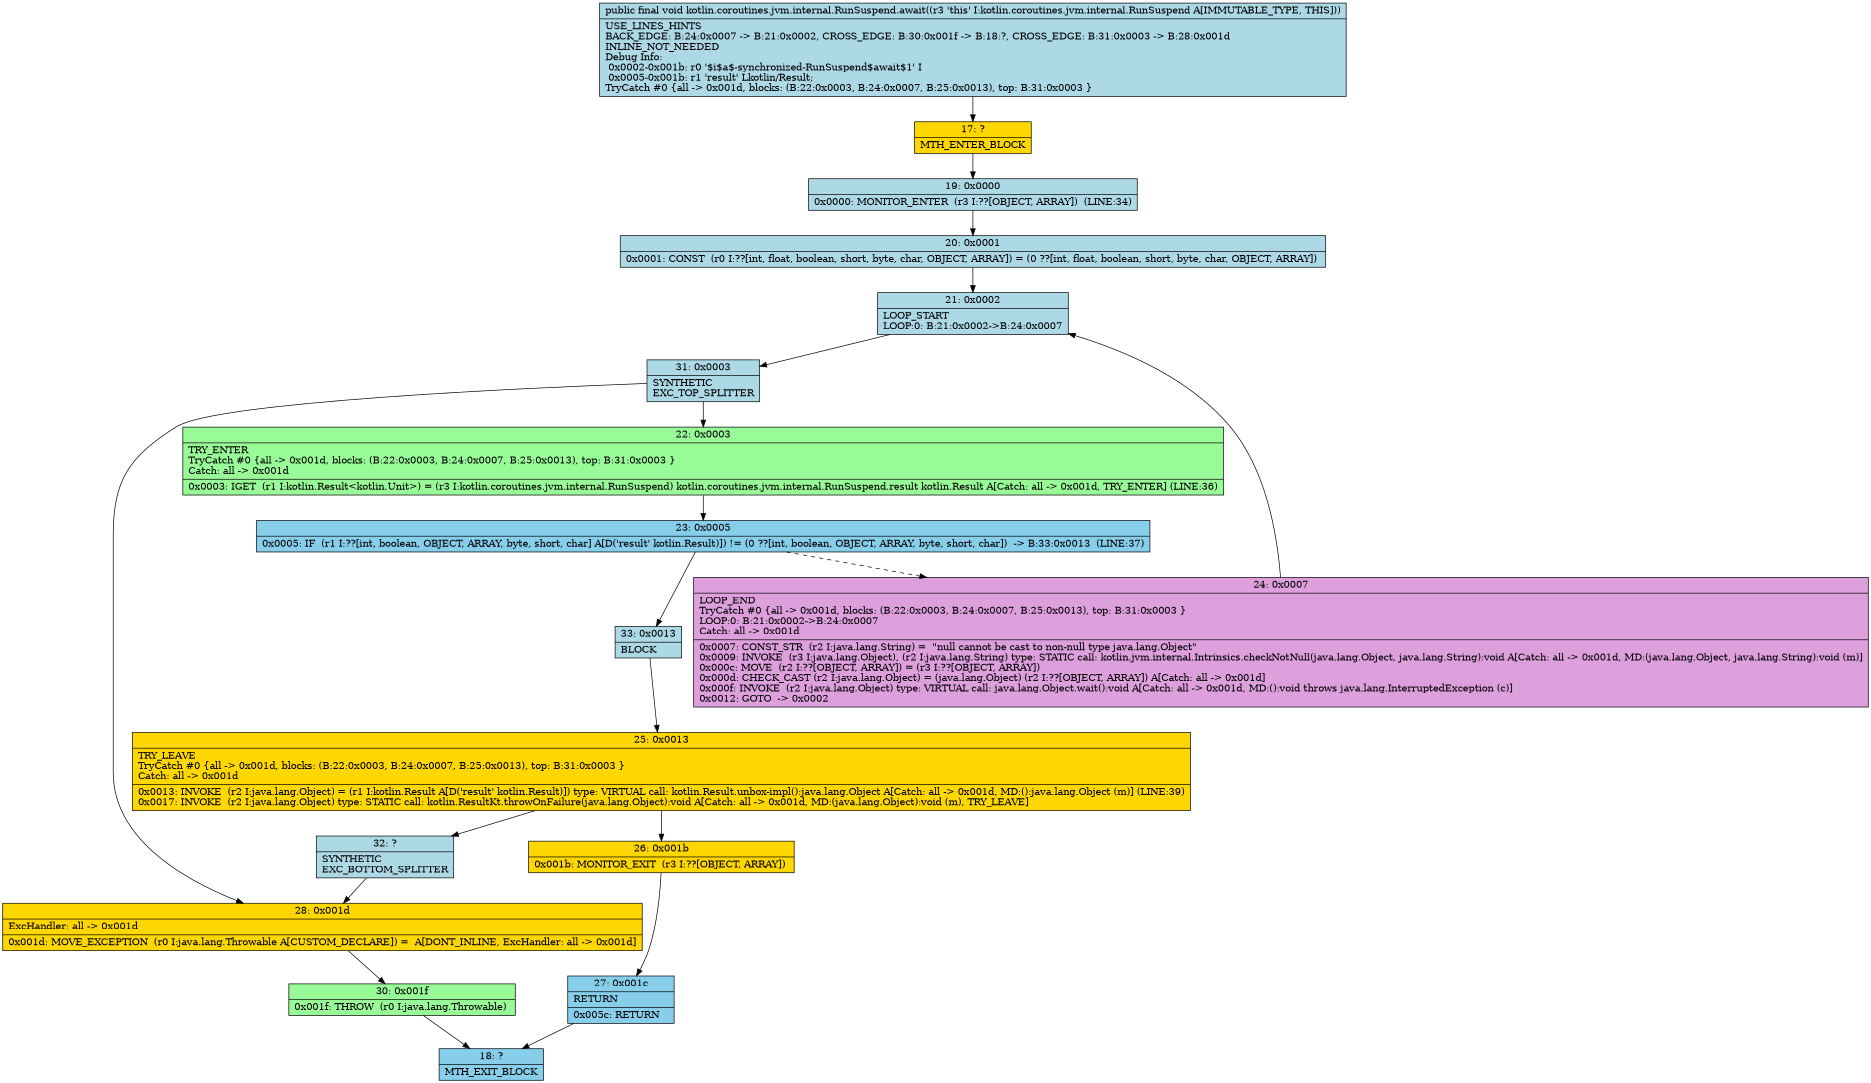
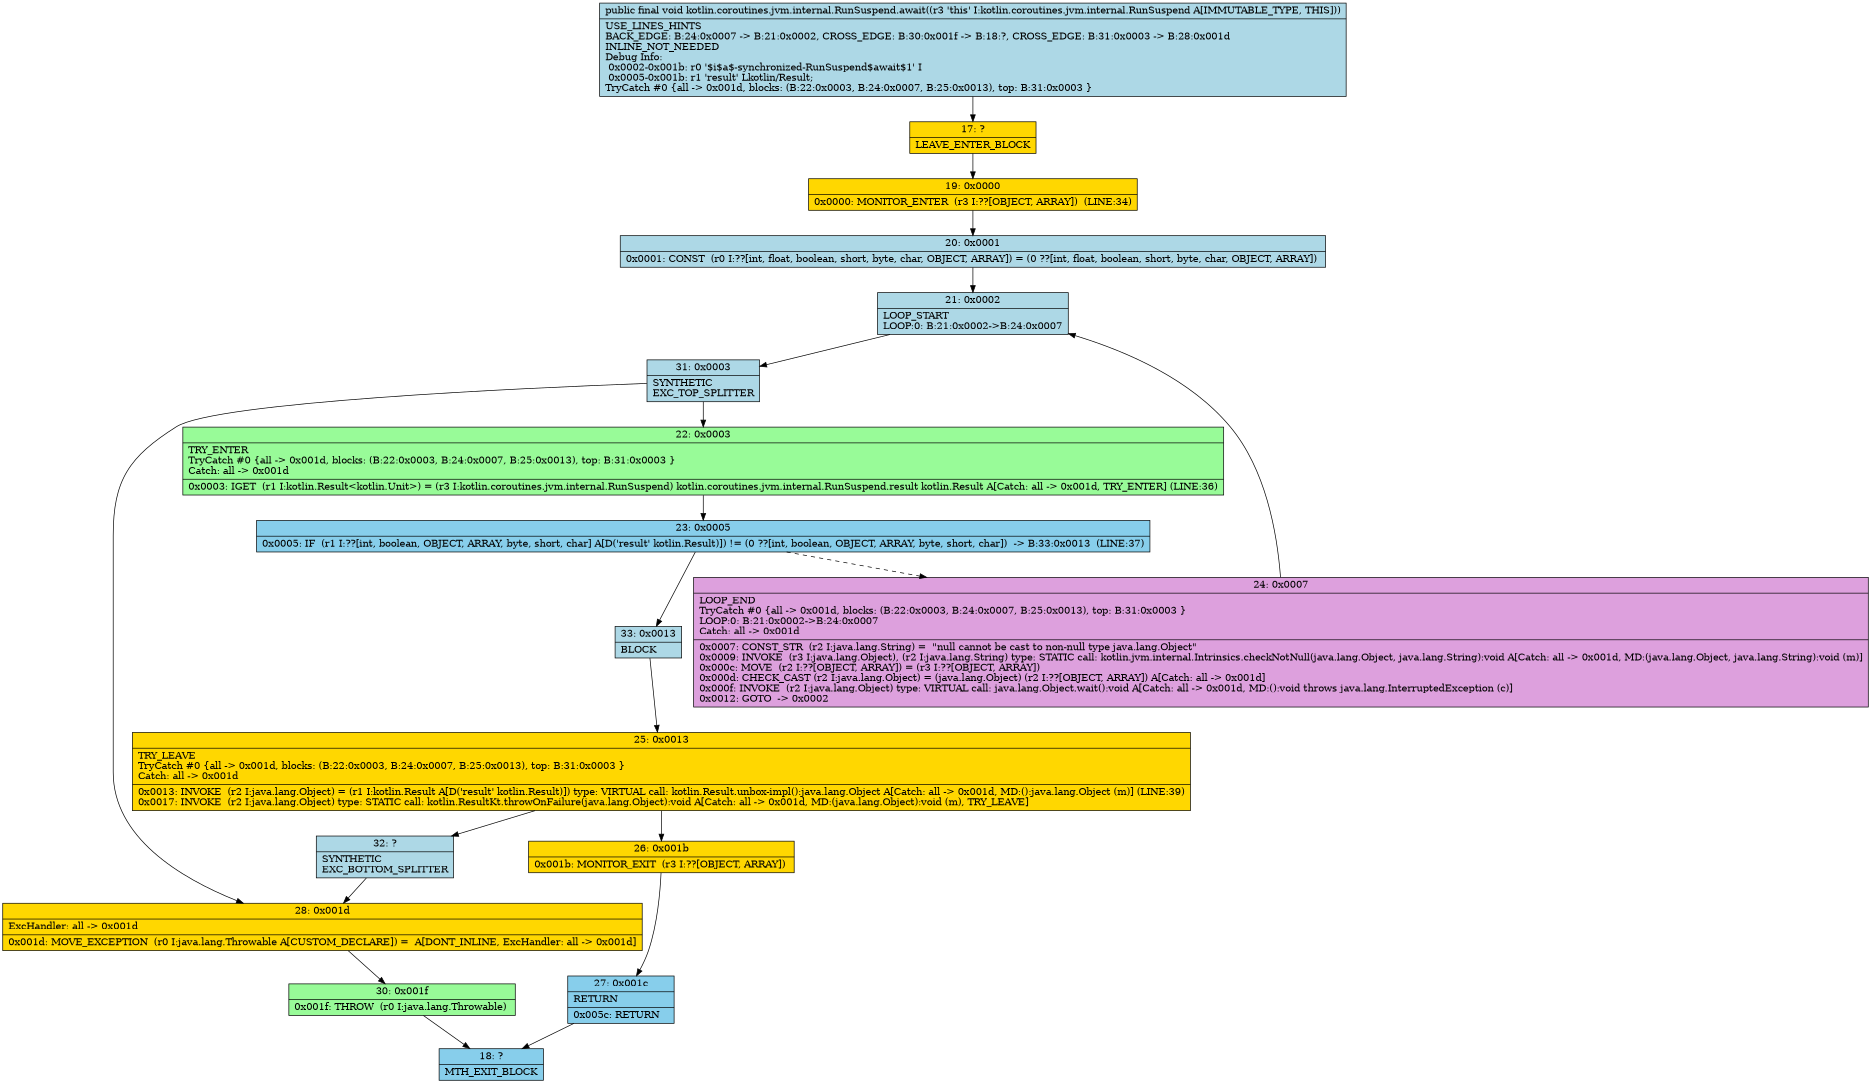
  digraph {
    node [fillcolor=lightblue shape=record style=filled]
-   n1 [fillcolor=gold label="{17\:\ ?|MTH_ENTER_BLOCK\l}"]
-   n2 [label="{19\:\ 0x0000|0x0000: MONITOR_ENTER  (r3 I:??[OBJECT, ARRAY])  (LINE:34)\l}"]
+   n1 [fillcolor=gold label="{17\:\ ?|LEAVE_ENTER_BLOCK\l}"]
+   n2 [fillcolor=gold label="{19\:\ 0x0000|0x0000: MONITOR_ENTER  (r3 I:??[OBJECT, ARRAY])  (LINE:34)\l}"]
    n3 [label="{20\:\ 0x0001|0x0001: CONST  (r0 I:??[int, float, boolean, short, byte, char, OBJECT, ARRAY]) = (0 ??[int, float, boolean, short, byte, char, OBJECT, ARRAY]) \l}"]
    n4 [label="{21\:\ 0x0002|LOOP_START\lLOOP:0: B:21:0x0002\-\>B:24:0x0007\l}"]
    n5 [label="{31\:\ 0x0003|SYNTHETIC\lEXC_TOP_SPLITTER\l}"]
    n6 [fillcolor=palegreen label="{22\:\ 0x0003|TRY_ENTER\lTryCatch #0 \{all \-\> 0x001d, blocks: (B:22:0x0003, B:24:0x0007, B:25:0x0013), top: B:31:0x0003 \}\lCatch: all \-\> 0x001d\l|0x0003: IGET  (r1 I:kotlin.Result\<kotlin.Unit\>) = (r3 I:kotlin.coroutines.jvm.internal.RunSuspend) kotlin.coroutines.jvm.internal.RunSuspend.result kotlin.Result A[Catch: all \-\> 0x001d, TRY_ENTER] (LINE:36)\l}"]
    n7 [fillcolor=gold label="{28\:\ 0x001d|ExcHandler: all \-\> 0x001d\l|0x001d: MOVE_EXCEPTION  (r0 I:java.lang.Throwable A[CUSTOM_DECLARE]) =  A[DONT_INLINE, ExcHandler: all \-\> 0x001d]\l}"]
    n8 [fillcolor=skyblue label="{23\:\ 0x0005|0x0005: IF  (r1 I:??[int, boolean, OBJECT, ARRAY, byte, short, char] A[D('result' kotlin.Result)]) != (0 ??[int, boolean, OBJECT, ARRAY, byte, short, char])  \-\> B:33:0x0013  (LINE:37)\l}"]
    n9 [fillcolor=palegreen label="{30\:\ 0x001f|0x001f: THROW  (r0 I:java.lang.Throwable) \l}"]
    n10 [fillcolor=plum label="{24\:\ 0x0007|LOOP_END\lTryCatch #0 \{all \-\> 0x001d, blocks: (B:22:0x0003, B:24:0x0007, B:25:0x0013), top: B:31:0x0003 \}\lLOOP:0: B:21:0x0002\-\>B:24:0x0007\lCatch: all \-\> 0x001d\l|0x0007: CONST_STR  (r2 I:java.lang.String) =  \"null cannot be cast to non\-null type java.lang.Object\" \l0x0009: INVOKE  (r3 I:java.lang.Object), (r2 I:java.lang.String) type: STATIC call: kotlin.jvm.internal.Intrinsics.checkNotNull(java.lang.Object, java.lang.String):void A[Catch: all \-\> 0x001d, MD:(java.lang.Object, java.lang.String):void (m)]\l0x000c: MOVE  (r2 I:??[OBJECT, ARRAY]) = (r3 I:??[OBJECT, ARRAY]) \l0x000d: CHECK_CAST (r2 I:java.lang.Object) = (java.lang.Object) (r2 I:??[OBJECT, ARRAY]) A[Catch: all \-\> 0x001d]\l0x000f: INVOKE  (r2 I:java.lang.Object) type: VIRTUAL call: java.lang.Object.wait():void A[Catch: all \-\> 0x001d, MD:():void throws java.lang.InterruptedException (c)]\l0x0012: GOTO  \-\> 0x0002 \l}"]
    n11 [label="{33\:\ 0x0013|BLOCK\l}"]
    n12 [fillcolor=gold label="{25\:\ 0x0013|TRY_LEAVE\lTryCatch #0 \{all \-\> 0x001d, blocks: (B:22:0x0003, B:24:0x0007, B:25:0x0013), top: B:31:0x0003 \}\lCatch: all \-\> 0x001d\l|0x0013: INVOKE  (r2 I:java.lang.Object) = (r1 I:kotlin.Result A[D('result' kotlin.Result)]) type: VIRTUAL call: kotlin.Result.unbox\-impl():java.lang.Object A[Catch: all \-\> 0x001d, MD:():java.lang.Object (m)] (LINE:39)\l0x0017: INVOKE  (r2 I:java.lang.Object) type: STATIC call: kotlin.ResultKt.throwOnFailure(java.lang.Object):void A[Catch: all \-\> 0x001d, MD:(java.lang.Object):void (m), TRY_LEAVE]\l}"]
    n13 [fillcolor=gold label="{26\:\ 0x001b|0x001b: MONITOR_EXIT  (r3 I:??[OBJECT, ARRAY]) \l}"]
    n14 [label="{32\:\ ?|SYNTHETIC\lEXC_BOTTOM_SPLITTER\l}"]
    n15 [fillcolor=skyblue label="{27\:\ 0x001c|RETURN\l|0x005c: RETURN   \l}"]
    n16 [fillcolor=skyblue label="{18\:\ ?|MTH_EXIT_BLOCK\l}"]
    n17 [label="{public final void kotlin.coroutines.jvm.internal.RunSuspend.await((r3 'this' I:kotlin.coroutines.jvm.internal.RunSuspend A[IMMUTABLE_TYPE, THIS]))  | USE_LINES_HINTS\lBACK_EDGE: B:24:0x0007 \-\> B:21:0x0002, CROSS_EDGE: B:30:0x001f \-\> B:18:?, CROSS_EDGE: B:31:0x0003 \-\> B:28:0x001d\lINLINE_NOT_NEEDED\lDebug Info:\l  0x0002\-0x001b: r0 '$i$a$\-synchronized\-RunSuspend$await$1' I\l  0x0005\-0x001b: r1 'result' Lkotlin\/Result;\lTryCatch #0 \{all \-\> 0x001d, blocks: (B:22:0x0003, B:24:0x0007, B:25:0x0013), top: B:31:0x0003 \}\l}"]
    n1 -> n2
    n2 -> n3
    n3 -> n4
    n4 -> n5
    n5 -> n6
    n5 -> n7
    n6 -> n8
    n7 -> n9
    n8 -> n10 [style=dashed]
    n8 -> n11
    n9 -> n16
    n10 -> n4
    n11 -> n12
    n12 -> n13
    n12 -> n14
    n13 -> n15
    n14 -> n7
    n15 -> n16
    n17 -> n1
  }
